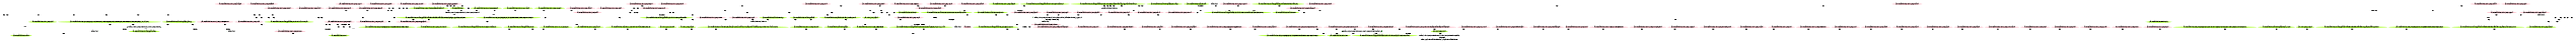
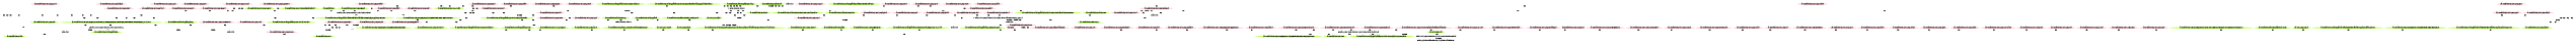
  digraph {
    rankdir=TB
    node [color=pink shape=oval style=filled]
    edge [color=black]
    n1 [color=black label="exe_name: wininit.exe cmd: wininit.exe" shape=box style=solid]
    n2 [color=greenyellow label="exe_name: null cmd: " shape=box style=solid]
    n3 [color=black label="exe_name: C:/WINDOWS/system32/services.exe cmd: C:/WINDOWS/system32/services.exe" shape=box style=solid]
    n4 [color=greenyellow label="path: /Device/HarddiskVolume2/Users/admin/AppData/Roaming/Microsoft/Windows/Recent/CustomDestinations/3E9V46HPL2LO5ZEMAQLV.temp"]
    n5 [color=greenyellow label="path: /Device/HarddiskVolume2/Users/admin/Documents"]
    n6 [label="path: wininit.exe"]
    n7 [color=greenyellow label="path: /Device/HarddiskVolume2/$Extend/$UsnJrnl:$J"]
    n8 [color=greenyellow label="path: /Device/HarddiskVolume2/WINDOWS"]
    n9 [color=black label="exe_name: c:/windows/system32/svchost.exe cmd: c:/windows/system32/svchost.exe -k localservicenetworkrestricted -p -s AppIDSvc" shape=box style=solid]
    n10 [color=greenyellow label="path: /Device/HarddiskVolume2/Users/admin/AppData/Local/Mozilla/Firefox/Profiles/lxkehh21.default/cache2/entries/E6FC4F889B356F77A52A09D908E621CFC973EBE2"]
    n11 [color=greenyellow label="path: /Device/HarddiskVolume2/USERS/ADMIN/APPDATA/ROAMING/MOZILLA/FIREFOX/PROFILES/LXKEHH21.DEFAULT/XULSTORE.JSON"]
    n12 [color=black label="exe_name: C:/WINDOWS/system32/services.exe cmd: C:/WINDOWS/system32/services.exe" shape=box style=solid]
    n13 [color=greenyellow label="exe_name: null cmd: " shape=box style=solid]
    n14 [color=greenyellow label="exe_name: null cmd: " shape=box style=solid]
    n15 [color=black label="exe_name: C:/WINDOWS/system32/svchost.exe cmd: C:/WINDOWS/system32/svchost.exe -k DcomLaunch -p" shape=box style=solid]
    n16 [color=greenyellow label="path: /Device/HarddiskVolume2/Users/admin/AppData/Local/Temp"]
    n17 [label="path: /Device/HarddiskVolume2/WINDOWS/system32/services.exe"]
    n18 [color=greenyellow label="path: /Device/HarddiskVolume2/Users/admin"]
    n19 [color=greenyellow label="path: /Device/HarddiskVolume2/USERS/ADMIN/APPDATA/ROAMING/MOZILLA/FIREFOX/PROFILES/LXKEHH21.DEFAULT/PLACES.SQLITE-WAL"]
    n20 [color=black label="exe_name: C:/Windows/System32/RuntimeBroker.exe cmd: C:/Windows/System32/RuntimeBroker.exe -Embedding" shape=box style=solid]
    n21 [color=greenyellow label="path: /Device/HarddiskVolume2/WINDOWS/TEMP"]
    n22 [color=greenyellow label="path: /Device/HarddiskVolume2/Users/darpa/AppData/Local/Packages/Microsoft.Windows.Photos_8wekyb3d8bbwe/Settings/settings.dat.LOG1"]
    n23 [label="path: /Device/HarddiskVolume2/windows/system32/svchost.exe"]
    n24 [color=greenyellow label="path: /Device/HarddiskVolume2/WINDOWS/SYSTEM32/Branding/Basebrd/Basebrd.dll"]
    n25 [color=black label="exe_name: wininit.exe cmd: wininit.exe" shape=box style=solid]
    n26 [color=greenyellow label="exe_name: null cmd: " shape=box style=solid]
    n27 [color=greenyellow label="path: /Device/HarddiskVolume2/Users/admin/AppData/Roaming/Microsoft/Windows/Recent/AutomaticDestinations"]
    n28 [color=greenyellow label="path: /Device/HarddiskVolume2/Users/darpa/AppData/Local/Microsoft/OneDrive/logs/Personal/SyncEngine-2019-05-09.1143.8064.11.aodl"]
    n29 [color=greenyellow label="exe_name: null cmd: " shape=box style=solid]
    n30 [color=greenyellow label="path: /Device/HarddiskVolume2/USERS/ADMIN/APPDATA/ROAMING/MOZILLA/FIREFOX/PROFILES/LXKEHH21.DEFAULT"]
    n31 [color=greenyellow label="path: /Device/HarddiskVolume2/WINDOWS/system32/wbem/wbemsvc.dll"]
    n32 [color=black label="exe_name: C:/Program Files/mozilla/firefox/firefox.exe cmd: /\"C:/Program Files/mozilla/firefox/firefox.exe/\"" shape=box style=solid]
    n33 [color=greenyellow label="path: /Device/HarddiskVolume2"]
    n34 [label="path: /Device/HarddiskVolume2/Windows/System32/rpcrt4.dll"]
-   n35 [color=greenyellow label="path: /Device/HarddiskVolume2/Windows/System32/imagehlp.dll"]
    n36 [color=greenyellow label="path: /Device/HarddiskVolume2/Windows/System32/dxgi.dll"]
    n37 [color=greenyellow label="path: /Device/HarddiskVolume2/Users/admin/AppData/Local"]
    n38 [color=greenyellow label="path: /Device/HarddiskVolume2/Users/admin/AppData/Local/Microsoft/Windows/Explorer/thumbcache_16.db"]
    n39 [color=greenyellow label="path: /Device/HarddiskVolume2/Users/admin/AppData/Roaming/Microsoft"]
    n40 [color=greenyellow label="path: /Device/HarddiskVolume2/WINDOWS/system32/NETAPI32.dll"]
    n41 [color=greenyellow label="path: /Device/HarddiskVolume2/Users/desktop.ini"]
    n42 [color=greenyellow label="path: /Windows/System32/srvcli.dll"]
    n43 [color=greenyellow label="path: /Device/HarddiskVolume2/WINDOWS/SYSWOW64/ADVAPI32.DLL"]
    n44 [color=greenyellow label="path: /Device/HarddiskVolume2/USERS/ADMIN/APPDATA/LOCAL/MICROSOFT/OFFICE/15.0/WEBSERVICECACHE/ALLUSERS/CLIENTTEMPLATES.CONTENT.OFFICE.NET/SUPPORT-TEMPLATES-EN-US-MT16402488.PNG0"]
    n45 [color=greenyellow label="path: /Device/HarddiskVolume2/Users/admin/AppData/Local/Microsoft/Windows/Explorer/iconcache_16.db"]
    n46 [color=greenyellow label="path: /Device/HarddiskVolume2/Users/admin/AppData/Roaming/Microsoft/Windows/Recent/AutomaticDestinations/a4a5324453625195.automaticDestinations-ms"]
    n47 [color=greenyellow label="path: /Device/HarddiskVolume2/WINDOWS/system32/samsrv.dll"]
    n48 [color=greenyellow label="path: /Device/HarddiskVolume2/Program Files/Microsoft Office 15/root/Office15/mset7.dll"]
    n49 [color=greenyellow label="path: /Device/HarddiskVolume2/Program Files (x86)/Common Files/Microsoft Shared/GRPHFLT/GIFIMP32.FLT"]
    n50 [color=greenyellow label="path: /Device/HarddiskVolume2/Users/admin/Documents/Documents/Documents/Documents/ateloprosopia.docx"]
    n51 [color=greenyellow label="path: /Windows/SysWOW64/mscoree.dll"]
    n52 [color=greenyellow label="path: /Windows/SysWOW64/cldapi.dll"]
    n53 [color=greenyellow label="path: /Windows/System32/dwmapi.dll"]
    n54 [color=greenyellow label="path: /Device/HarddiskVolume2/Users/admin/Desktop/The game is played by moving a crosshair across the sky background via a trackball and pressing one of three buttons to launch a counte2.docx"]
    n55 [color=greenyellow label="path: /Device/HarddiskVolume2/Users/admin/Pictures/nonexplosive.docx"]
    n56 [color=greenyellow label="path: /Device/HarddiskVolume2/WINDOWS/SYSTEM32/wbemcomn.dll"]
    n57 [color=greenyellow label="path: /Device/HarddiskVolume2/salt/bin/Lib/site-packages"]
    n58 [color=greenyellow label="path: /Device/HarddiskVolume2/WINDOWS/SYSTEM32/SPEECH_ONECORE"]
    n59 [color=greenyellow label="path: /Device/HarddiskVolume2/salt/bin/Lib/site-packages/OpenSSL/rand.pyc"]
    n60 [color=greenyellow label="path: /Device/HarddiskVolume2/Windows/SysWOW64/wscapi.dll"]
    n61 [color=greenyellow label="path: /Device/HarddiskVolume2/Program Files/mozilla"]
    n62 [color=greenyellow label="path: /Device/HarddiskVolume2/Users/admin/AppData/Local/Temp/~DF4A7AE31B4C0203CD.TMP"]
    n63 [color=greenyellow label="path: /Device/HarddiskVolume2/Windows/System32/WinTypes.dll"]
    n64 [color=black label="exe_name: null cmd: " shape=box style=solid]
    n65 [label="path: /Device/HarddiskVolume2/Windows/System32/profext.dll"]
    n66 [label="path: /Device/HarddiskVolume2/Windows/System32/gdi32.dll"]
    n67 [label="path: /Device/HarddiskVolume2/Windows/System32/bcryptprimitives.dll"]
    n68 [label="path: /Device/HarddiskVolume2/Windows/System32/KernelBase.dll"]
    n69 [label="path: /Device/HarddiskVolume2/Windows/System32/ntmarta.dll"]
    n70 [label="path: /Device/HarddiskVolume2/Windows/System32/sspicli.dll"]
    n71 [label="path: /Device/HarddiskVolume2/Windows/System32/combase.dll"]
    n72 [label="path: /Device/HarddiskVolume2/Windows/System32/sechost.dll"]
    n73 [label="path: /Device/HarddiskVolume2/Windows/System32/advapi32.dll"]
    n74 [label="path: /Device/HarddiskVolume2/Windows/System32/kernel32.dll"]
    n75 [label="path: /Device/HarddiskVolume2/Windows/System32/msvcp_win.dll"]
    n76 [label="path: /Device/HarddiskVolume2/Windows/System32/win32u.dll"]
    n77 [label="path: /Device/HarddiskVolume2/Windows/System32/ucrtbase.dll"]
    n78 [label="path: /Device/HarddiskVolume2/Windows/System32/userenv.dll"]
    n79 [label="path: /Device/HarddiskVolume2/Windows/System32/mswsock.dll"]
    n80 [label="path: /Device/HarddiskVolume2/Windows/System32/ws2_32.dll"]
    n81 [label="path: /Device/HarddiskVolume2/WINDOWS/SYSTEM32/FWBASE.DLL"]
    n82 [label="path: /Device/HarddiskVolume2/Windows/System32/dabapi.dll"]
    n83 [label="path: /Device/HarddiskVolume2/Windows/System32/rmclient.dll"]
    n84 [label="path: /Device/HarddiskVolume2/Windows/System32/spinf.dll"]
    n85 [label="path: /Device/HarddiskVolume2/Windows/System32/authz.dll"]
    n86 [label="path: /Device/HarddiskVolume2/Windows/System32/scesrv.dll"]
    n87 [label="path: /Device/HarddiskVolume2/Windows/System32/profapi.dll"]
    n88 [label="path: /Device/HarddiskVolume2/Windows/System32/kernel.appcore.dll"]
    n89 [label="path: /Device/HarddiskVolume2/Windows/System32/msvcrt.dll"]
    n90 [label="path: /Device/HarddiskVolume2/Windows/System32/cfgmgr32.dll"]
    n91 [label="path: /Device/HarddiskVolume2/WINDOWS/system32/appidsvc.dll"]
    n92 [label="path: /Device/HarddiskVolume2/WINDOWS/system32/sppc.dll"]
    n93 [label="path: /Device/HarddiskVolume2/Windows/System32/gdi32full.dll"]
    n94 [label="path: /Device/HarddiskVolume2/Windows/System32/wldp.dll"]
    n95 [label="path: /Device/HarddiskVolume2/Windows/System32/crypt32.dll"]
    n96 [label="path: /Device/HarddiskVolume2/Windows/System32/msasn1.dll"]
    n97 [label="path: /Device/HarddiskVolume2/Windows/System32/oleaut32.dll"]
    n98 [label="path: /Device/HarddiskVolume2/Windows/System32/wintrust.dll"]
    n99 [label="path: /Device/HarddiskVolume2/Windows/System32/ntdll.dll"]
    n100 [color=greenyellow label="path: /Device/HarddiskVolume2/salt/bin/Lib/site-packages/pyparsing.py"]
    n101 [label="path: /Device/HarddiskVolume2/Windows/System32/wininit.exe"]
    n102 [label="path: /Device/HarddiskVolume2/Windows/System32/user32.dll"]
    n103 [label="path: /Device/HarddiskVolume2/Windows/System32/bcrypt.dll"]
    n104 [label="path: /Device/HarddiskVolume2/WINDOWS/SYSTEM32/WUDFPLATFORM.DLL"]
    n105 [label="path: /Device/HarddiskVolume2/WINDOWS/system32/DEVOBJ.dll"]
    n106 [label="path: /Device/HarddiskVolume2/Windows/System32/usermgrcli.dll"]
    n107 [label="path: /Device/HarddiskVolume2/Windows/System32/srvcli.dll"]
    n108 [label="path: /Device/HarddiskVolume2/Windows/System32/EventAggregation.dll"]
    n109 [label="path: /Device/HarddiskVolume2/Windows/System32/SebBackgroundManagerPolicy.dll"]
    n110 [label="path: /Device/HarddiskVolume2/Windows/System32/wer.dll"]
    n111 [label="path: /Device/HarddiskVolume2/Windows/System32/ExecModelClient.dll"]
    n112 [label="path: /Device/HarddiskVolume2/Windows/System32/dab.dll"]
    n113 [label="path: /Device/HarddiskVolume2/Windows/System32/policymanager.dll"]
    n114 [label="path: /Device/HarddiskVolume2/WINDOWS/SYSTEM32/ACPBACKGROUNDMANAGERPOLICY.DLL"]
    n115 [label="path: /Device/HarddiskVolume2/WINDOWS/SYSTEM32/capauthz.dll"]
    n116 [label="path: /Device/HarddiskVolume2/Windows/System32/OneCoreUAPCommonProxyStub.dll"]
    n117 [label="path: /Device/HarddiskVolume2/Windows/System32/OneCoreCommonProxyStub.dll"]
    n118 [label="path: /Device/HarddiskVolume2/Windows/System32/execmodelproxy.dll"]
    n119 [label="path: /Device/HarddiskVolume2/Windows/System32/Windows.Networking.BackgroundTransfer.BackgroundManagerPolicy.dll"]
    n120 [label="path: /Device/HarddiskVolume2/Windows/System32/msvcp110_win.dll"]
    n121 [label="path: /Device/HarddiskVolume2/Windows/System32/embeddedmodesvcapi.dll"]
    n122 [label="path: /Device/HarddiskVolume2/Windows/System32/LicenseManagerApi.dll"]
    n123 [label="path: /Device/HarddiskVolume2/WINDOWS/system32/bisrv.dll" shape=box]
    n124 [label="path: /Device/HarddiskVolume2/WINDOWS/SYSTEM32/PSMSERVICEEXTHOST.DLL"]
    n125 [label="path: /Device/HarddiskVolume2/WINDOWS/SYSTEM32/resourcepolicyclient.dll"]
    n126 [label="path: /Device/HarddiskVolume2/windows/system32/WTSAPI32.dll"]
    n127 [label="path: /Device/HarddiskVolume2/Windows/System32/ResourcePolicyServer.dll"]
    n128 [label="path: /Device/HarddiskVolume2/Windows/System32/srumapi.dll"]
    n129 [label="path: /Device/HarddiskVolume2/Windows/System32/bi.dll"]
    n130 [label="path: /Device/HarddiskVolume2/WINDOWS/SYSTEM32/BROKERLIB.DLL"]
    n131 [label="path: /Device/HarddiskVolume2/Windows/System32/rpcss.dll"]
    n132 [label="path: /Device/HarddiskVolume2/WINDOWS/system32/rsaenh.dll"]
    n133 [label="path: /Device/HarddiskVolume2/Windows/System32/shlwapi.dll"]
    n134 [label="path: /Device/HarddiskVolume2/WINDOWS/system32/gpapi.dll"]
    n135 [label="path: /Device/HarddiskVolume2/Windows/System32/clbcatq.dll"]
    n136 [label="path: /Device/HarddiskVolume2/WINDOWS/system32/windows.storage.dll"]
    n137 [label="path: /Device/HarddiskVolume2/WINDOWS/SYSTEM32/dxgi.dll"]
    n138 [label="path: /Device/HarddiskVolume2/Windows/System32/tdh.dll"]
    n139 [label="path: /Device/HarddiskVolume2/Windows/System32/powrprof.dll"]
    n140 [label="bbwe: /Device/HarddiskVolume2/WINDOWS/SYSTEM32/HID.DLL"]
    n141 [label="path: /Device/HarddiskVolume2/Windows/System32/ole32.dll"]
    n142 [color=greenyellow label="path: /Device/HarddiskVolume2/USERS/ADMIN/APPDATA/ROAMING/MICROSOFT/WINDOWS/RECENT/CUSTOMDESTINATIONS/7E10931F60E0AD93.CUSTOMDESTINATIONS-MS"]
    n143 [color=greenyellow label="path: /Device/HarddiskVolume2/salt/bin/Lib/site-packages/tempora-1.8.dist-info"]
    n144 [color=greenyellow label="path: /Device/HarddiskVolume2/Users/admin/AppData/Roaming/Microsoft/Windows/Start Menu/Programs"]
    n145 [color=greenyellow label="path: /Windows/System32/wsock32.dll"]
    n146 [color=greenyellow label="path: /Device/HarddiskVolume2/salt/bin/Lib/mimetools.pyc"]
    n147 [color=greenyellow label="path: /Device/HarddiskVolume2/Users/admin/AppData/Local/Mozilla/Firefox/Profiles/lxkehh21.default/safebrowsing-updating/test-flashallow-simple.sbstore"]
    n148 [color=greenyellow label="path: /Device/HarddiskVolume2/Users/admin/AppData/Roaming/Mozilla/Firefox/Profiles/lxkehh21.default/prefs.js"]
    n149 [color=greenyellow label="path: /Device/HarddiskVolume2/USERS/ADMIN/APPDATA/ROAMING/MOZILLA/FIREFOX/PROFILES/LXKEHH21.DEFAULT/CERT8.DB"]
    n150 [color=greenyellow label="path: /Device/HarddiskVolume2/Users/admin/AppData/Local/Mozilla/Firefox/Profiles/lxkehh21.default/safebrowsing-updating/test-trackwhite-simple-1.sbstore"]
    n151 [color=greenyellow label="path: /Device/HarddiskVolume2/Windows/System32/NapiNSP.dll"]
    n1 -> n2 [color=green label=FILE_EXEC]
    n1 -> n3 [label=PROC_CREATE]
    n1 -> n4 [color=green label=WRITE]
    n1 -> n5 [color=green label=WRITE]
    n1 -> n6 [label=FILE_EXEC]
    n2 -> n7 [color=green label=WRITE]
    n3 -> n8 [color=green label=WRITE]
    n3 -> n9 [label=PROC_CREATE]
    n3 -> n10 [color=green label=WRITE]
    n3 -> n11 [color=green label=WRITE]
    n9 -> n7 [color=green label=WRITE]
    n9 -> n18 [color=green label=WRITE]
    n9 -> n23 [label=FILE_EXEC]
    n9 -> n25 [label=PROC_CREATE]
    n9 -> n26 [color=green label=PROC_CREATE]
    n12 -> n13 [color=green label=FILE_EXEC]
    n12 -> n14 [color=green label=FILE_EXEC]
    n12 -> n15 [label=PROC_CREATE]
    n12 -> n16 [color=green label=WRITE]
    n12 -> n17 [label=FILE_EXEC]
    n13 -> n18 [color=green label=WRITE]
    n14 -> n8 [color=green label=WRITE]
    n15 -> n8 [color=green label=WRITE]
    n15 -> n19 [color=green label=WRITE]
    n15 -> n20 [label=PROC_CREATE]
    n15 -> n21 [color=green label=WRITE]
    n15 -> n22 [color=green label=WRITE]
    n15 -> n23 [label=FILE_EXEC]
    n17 -> n3 [label=READ]
    n19 -> n15 [color=green label=READ]
    n20 -> n32 [label=PROC_CREATE]
    n23 -> n9 [label=READ]
    n23 -> n15 [label=READ]
    n24 -> n3 [color=green label=READ]
    n25 -> n6 [label=FILE_EXEC]
    n25 -> n12 [label=PROC_CREATE]
    n25 -> n19 [color=green label=WRITE]
    n25 -> n28 [color=green label=WRITE]
    n25 -> n29 [color=green label=PROC_CREATE]
    n25 -> n30 [color=green label=WRITE]
    n27 -> n25 [color=green label=READ]
    n27 -> n25 [color=green label=READ]
    n31 -> n15 [color=green label=READ]
    n33 -> n3 [color=green label=READ]
    n34 -> n1 [label=READ]
    n34 -> n9 [label=READ]
    n34 -> n12 [color=green label=READ]
    n34 -> n12 [label=READ]
    n34 -> n15 [label=READ]
    n34 -> n25 [label=READ]
-   n35 -> n1 [color=green label=READ]
    n36 -> n12 [color=green label=READ]
    n37 -> n25 [color=green label=READ]
    n38 -> n15 [color=green label=READ]
    n39 -> n15 [color=green label=READ]
    n39 -> n15 [color=green label=READ]
    n40 -> n3 [color=green label=READ]
    n41 -> n9 [color=green label=READ]
    n42 -> n20 [color=green label=READ]
    n43 -> n15 [color=green label=READ]
    n44 -> n12 [color=green label=READ]
    n45 -> n1 [color=green label=READ]
    n46 -> n1 [color=green label=READ]
    n47 -> n15 [color=green label=READ]
    n48 -> n25 [color=green label=READ]
    n49 -> n15 [color=green label=READ]
    n50 -> n9 [color=green label=READ]
    n51 -> n15 [color=green label=READ]
    n52 -> n25 [color=green label=READ]
    n53 -> n15 [color=green label=READ]
    n54 -> n15 [color=green label=READ]
    n55 -> n9 [color=green label=READ]
    n56 -> n15 [color=green label=READ]
    n57 -> n15 [color=green label=READ]
    n58 -> n15 [color=green label=READ]
    n59 -> n1 [color=green label=READ]
    n60 -> n3 [color=green label=READ]
    n61 -> n1 [color=green label=READ]
    n62 -> n15 [color=green label=READ]
    n63 -> n3 [color=green label=READ]
    n64 -> n1 [label=PROC_CREATE]
    n65 -> n1 [label=READ]
    n65 -> n25 [label=READ]
    n66 -> n1 [label=READ]
    n66 -> n9 [label=READ]
    n66 -> n15 [label=READ]
    n67 -> n1 [label=READ]
    n67 -> n3 [label=READ]
    n67 -> n12 [label=READ]
    n67 -> n15 [label=READ]
    n67 -> n25 [label=READ]
    n68 -> n1 [label=READ]
    n68 -> n3 [label=READ]
    n68 -> n12 [label=READ]
    n68 -> n15 [label=READ]
    n68 -> n25 [label=READ]
    n69 -> n1 [label=READ]
    n69 -> n15 [label=READ]
    n69 -> n25 [label=READ]
    n70 -> n1 [label=READ]
    n70 -> n3 [label=READ]
    n70 -> n12 [label=READ]
    n71 -> n1 [label=READ]
    n71 -> n3 [label=READ]
    n71 -> n9 [label=READ]
    n71 -> n15 [label=READ]
    n71 -> n25 [label=READ]
    n72 -> n1 [label=READ]
    n72 -> n3 [label=READ]
    n72 -> n9 [label=READ]
    n72 -> n12 [label=READ]
    n72 -> n15 [label=READ]
    n72 -> n25 [label=READ]
    n73 -> n1 [label=READ]
    n73 -> n3 [label=READ]
    n73 -> n12 [label=READ]
    n73 -> n15 [label=READ]
    n74 -> n1 [label=READ]
    n74 -> n3 [label=READ]
    n74 -> n9 [label=READ]
    n74 -> n12 [label=READ]
    n74 -> n25 [label=READ]
    n75 -> n1 [label=READ]
    n76 -> n1 [label=READ]
    n76 -> n9 [label=READ]
    n77 -> n1 [label=READ]
    n77 -> n3 [label=READ]
    n77 -> n9 [label=READ]
    n77 -> n15 [label=READ]
    n78 -> n1 [label=READ]
    n78 -> n9 [label=READ]
    n78 -> n25 [label=READ]
    n79 -> n1 [label=READ]
    n79 -> n12 [label=READ]
    n80 -> n1 [label=READ]
    n80 -> n12 [label=READ]
    n80 -> n25 [label=READ]
    n81 -> n1 [label=READ]
    n81 -> n25 [label=READ]
    n82 -> n3 [label=READ]
    n83 -> n3 [label=READ]
    n83 -> n12 [label=READ]
    n84 -> n3 [label=READ]
    n85 -> n3 [label=READ]
    n85 -> n12 [label=READ]
    n86 -> n3 [label=READ]
    n86 -> n12 [label=READ]
    n87 -> n3 [label=READ]
    n87 -> n9 [label=READ]
    n87 -> n15 [label=READ]
    n87 -> n25 [label=READ]
    n88 -> n3 [label=READ]
    n88 -> n9 [label=READ]
    n88 -> n15 [label=READ]
    n89 -> n3 [label=READ]
    n89 -> n9 [label=READ]
    n89 -> n12 [label=READ]
    n89 -> n25 [label=READ]
    n90 -> n3 [label=READ]
    n90 -> n12 [label=READ]
    n90 -> n15 [label=READ]
    n91 -> n9 [label=READ]
    n92 -> n9 [label=READ]
    n93 -> n9 [label=READ]
    n94 -> n9 [label=READ]
    n95 -> n9 [label=READ]
    n95 -> n15 [label=READ]
    n96 -> n9 [label=READ]
    n97 -> n9 [label=READ]
    n97 -> n15 [label=READ]
    n98 -> n9 [label=READ]
    n99 -> n9 [label=READ]
    n99 -> n12 [label=READ]
    n99 -> n15 [label=READ]
    n99 -> n25 [label=READ]
    n100 -> n12 [color=green label=READ]
    n101 -> n25 [label=READ]
    n102 -> n15 [label=READ]
    n102 -> n25 [label=READ]
    n103 -> n25 [label=READ]
    n104 -> n12 [label=READ]
    n105 -> n12 [label=READ]
    n105 -> n15 [label=READ]
    n106 -> n12 [label=READ]
    n106 -> n15 [label=READ]
    n107 -> n12 [label=READ]
    n108 -> n12 [label=READ]
    n108 -> n15 [label=READ]
    n109 -> n15 [label=READ]
    n110 -> n15 [label=READ]
    n111 -> n15 [label=READ]
    n112 -> n15 [label=READ]
    n113 -> n15 [label=READ]
    n114 -> n15 [label=READ]
    n115 -> n15 [label=READ]
    n116 -> n15 [label=READ]
    n117 -> n15 [label=READ]
    n118 -> n15 [label=READ]
    n119 -> n15 [label=READ]
    n120 -> n15 [label=READ]
    n121 -> n15 [label=READ]
    n122 -> n15 [label=READ]
    n123 -> n15 [label=READ]
    n124 -> n15 [label=READ]
    n125 -> n15 [label=READ]
    n126 -> n15 [label=READ]
    n127 -> n15 [label=READ]
    n128 -> n15 [label=READ]
    n129 -> n15 [label=READ]
    n130 -> n15 [label=READ]
    n131 -> n15 [label=READ]
    n132 -> n15 [label=READ]
    n133 -> n15 [label=READ]
    n134 -> n15 [label=READ]
    n135 -> n15 [label=READ]
    n136 -> n15 [label=READ]
    n137 -> n15 [label=READ]
    n138 -> n15 [label=READ]
    n139 -> n15 [label=READ]
    n140 -> n15 [label=READ]
    n141 -> n15 [label=READ]
    n142 -> n15 [color=green label=READ]
    n143 -> n15 [color=green label=READ]
    n144 -> n12 [color=green label=READ]
    n145 -> n15 [color=green label=READ]
    n146 -> n25 [color=green label=READ]
    n147 -> n15 [color=green label=READ]
    n148 -> n1 [color=green label=READ]
    n149 -> n15 [color=green label=READ]
    n150 -> n15 [color=green label=READ]
    n151 -> n15 [color=green label=READ]
  }
